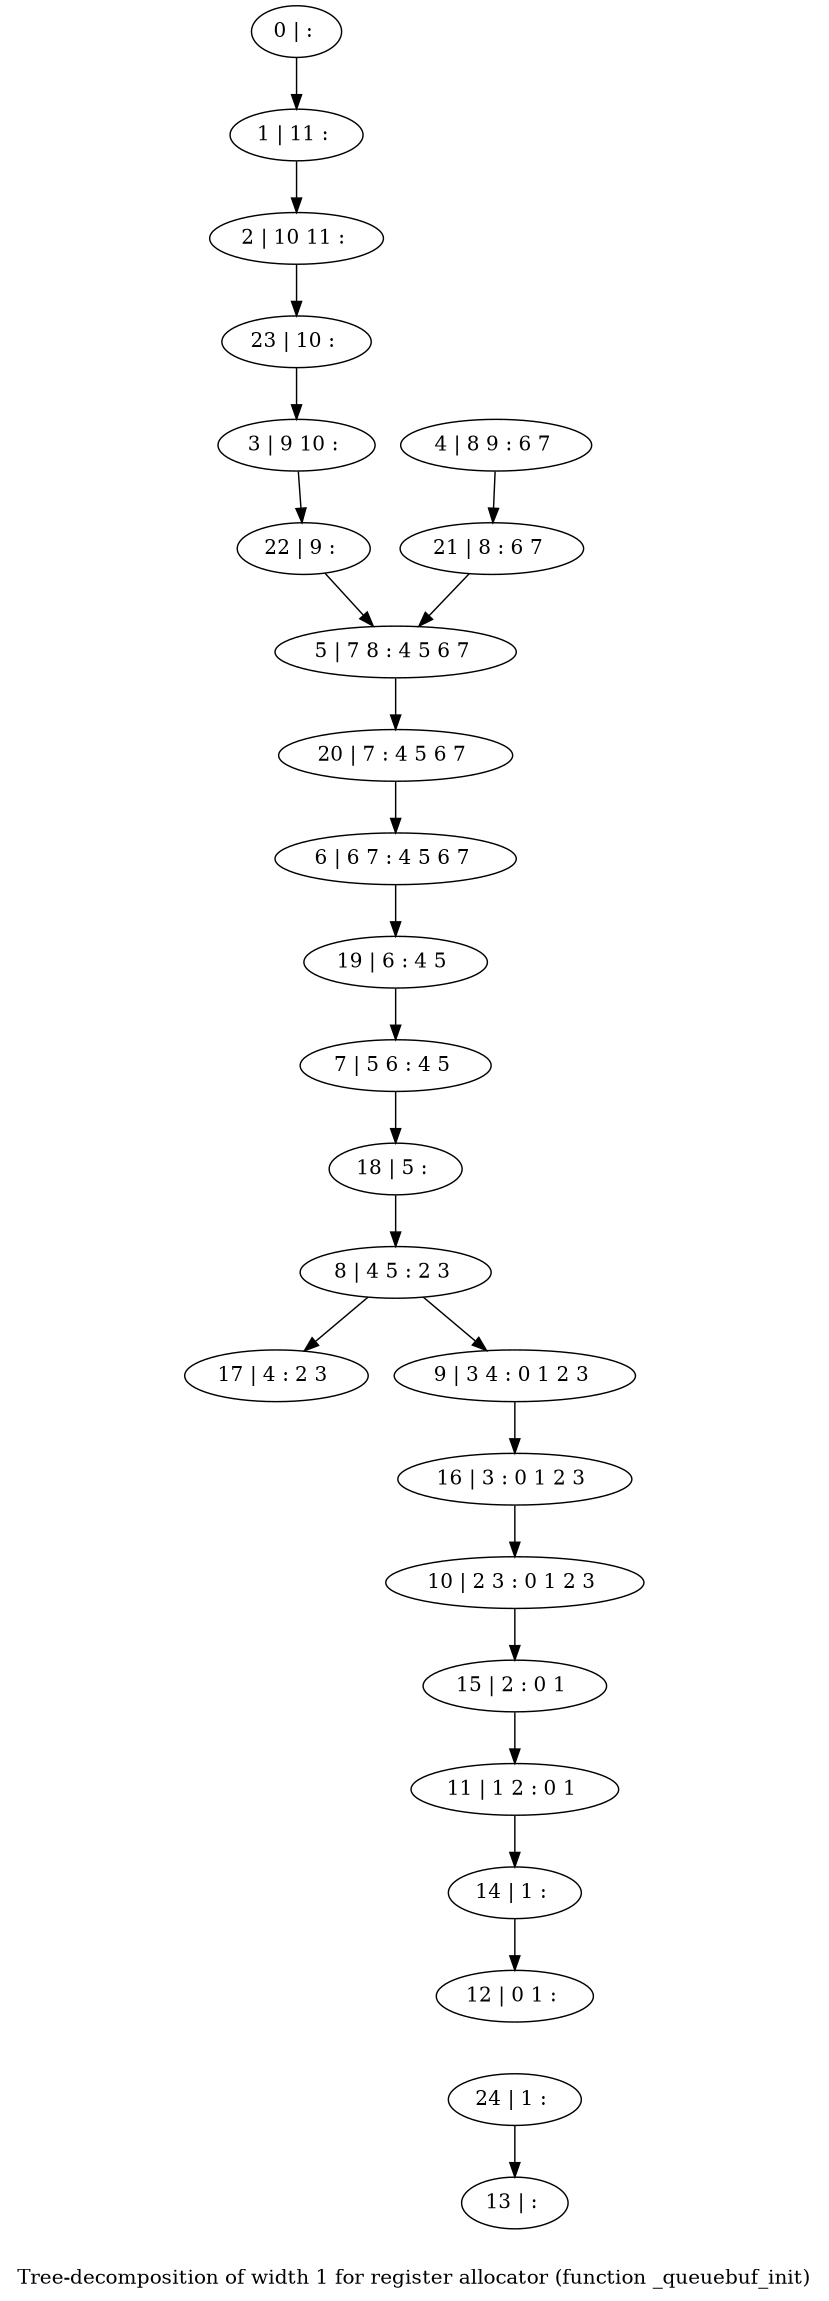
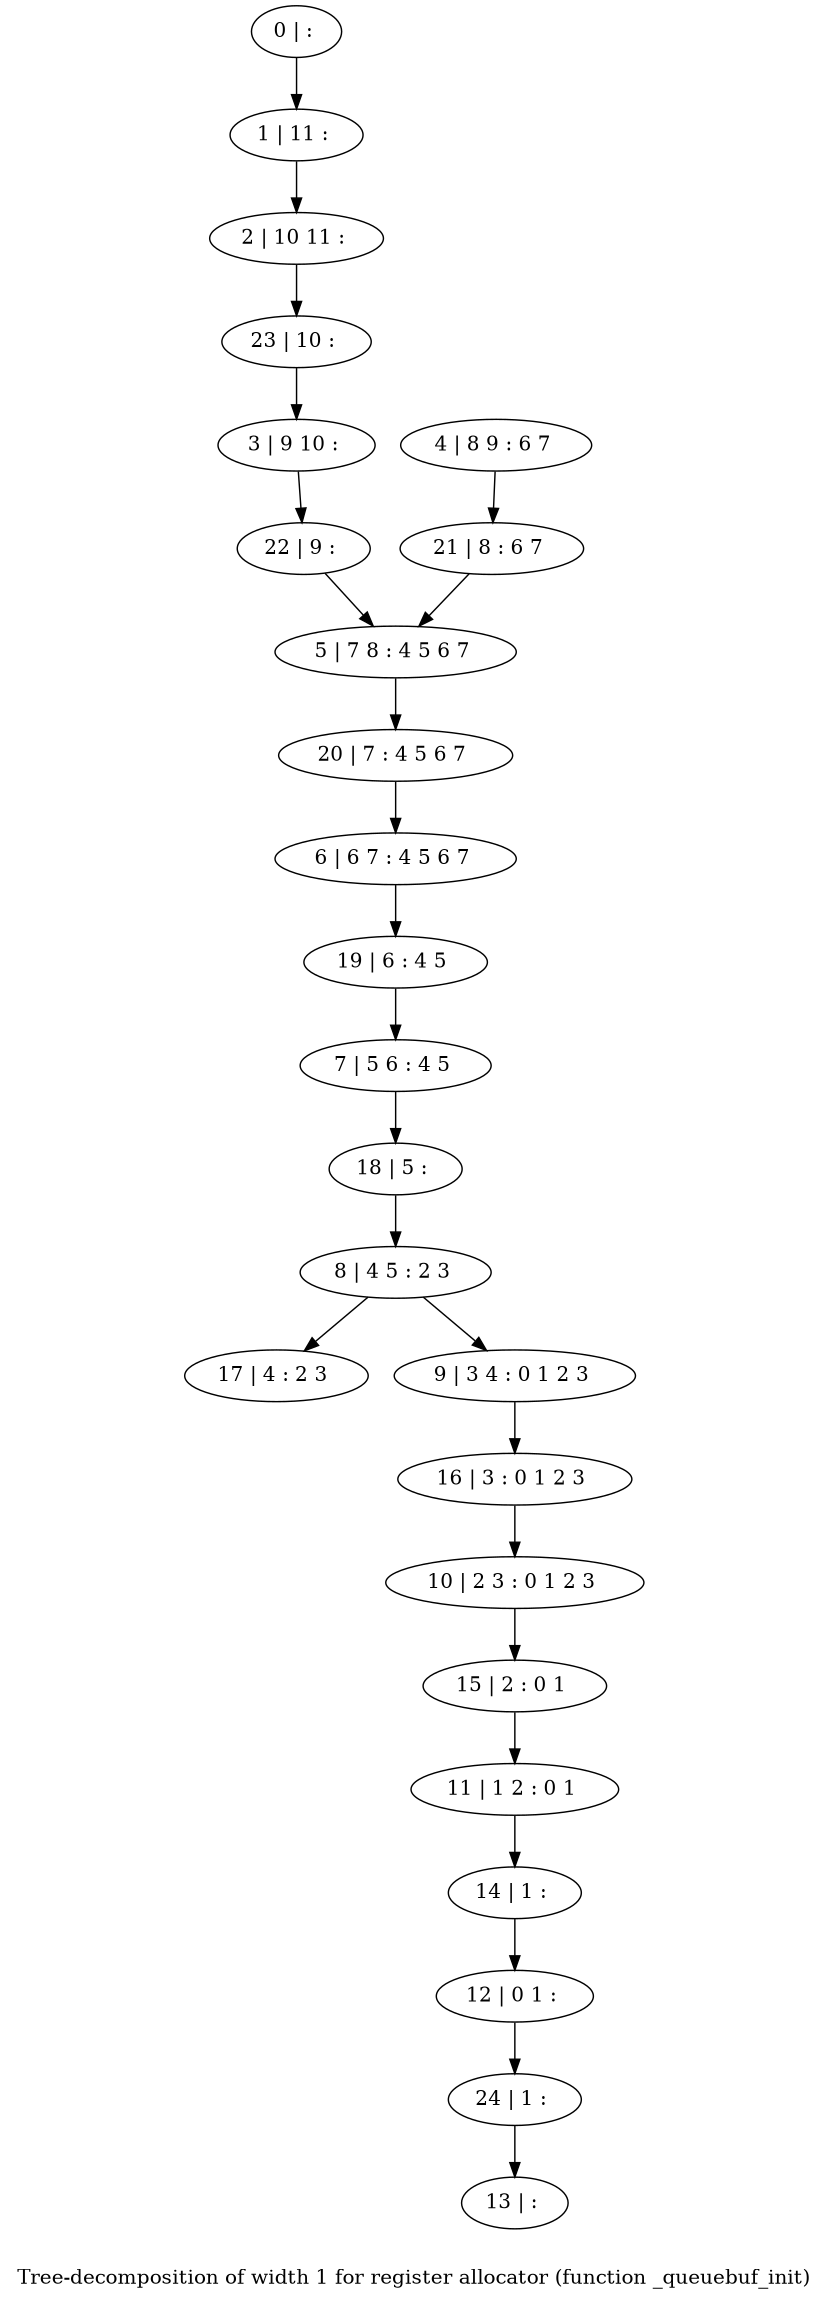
  digraph {
    label="Tree-decomposition of width 1 for register allocator (function _queuebuf_init)"
    n1 [label="0 | : "]
    n2 [label="1 | 11 : "]
    n3 [label="2 | 10 11 : "]
    n4 [label="23 | 10 : "]
    n5 [label="3 | 9 10 : "]
    n6 [label="22 | 9 : "]
    n7 [label="5 | 7 8 : 4 5 6 7 "]
    n8 [label="4 | 8 9 : 6 7 "]
    n9 [label="21 | 8 : 6 7 "]
    n10 [label="20 | 7 : 4 5 6 7 "]
    n11 [label="6 | 6 7 : 4 5 6 7 "]
    n12 [label="19 | 6 : 4 5 "]
    n13 [label="7 | 5 6 : 4 5 "]
    n14 [label="18 | 5 : "]
    n15 [label="8 | 4 5 : 2 3 "]
    n16 [label="17 | 4 : 2 3 "]
    n17 [label="9 | 3 4 : 0 1 2 3 "]
    n18 [label="16 | 3 : 0 1 2 3 "]
    n19 [label="10 | 2 3 : 0 1 2 3 "]
    n20 [label="15 | 2 : 0 1 "]
    n21 [label="11 | 1 2 : 0 1 "]
    n22 [label="14 | 1 : "]
    n23 [label="12 | 0 1 : "]
    n24 [label="24 | 1 : "]
    n25 [label="13 | : "]
    n1 -> n2
    n2 -> n3
    n3 -> n4
    n4 -> n5
    n5 -> n6
    n6 -> n7
    n7 -> n10
    n8 -> n9
    n9 -> n7
    n10 -> n11
    n11 -> n12
    n12 -> n13
    n13 -> n14
    n14 -> n15
    n15 -> n16
    n15 -> n17
    n17 -> n18
    n18 -> n19
    n19 -> n20
    n20 -> n21
    n21 -> n22
    n22 -> n23
+   n23 -> n24
    n24 -> n25
  }
